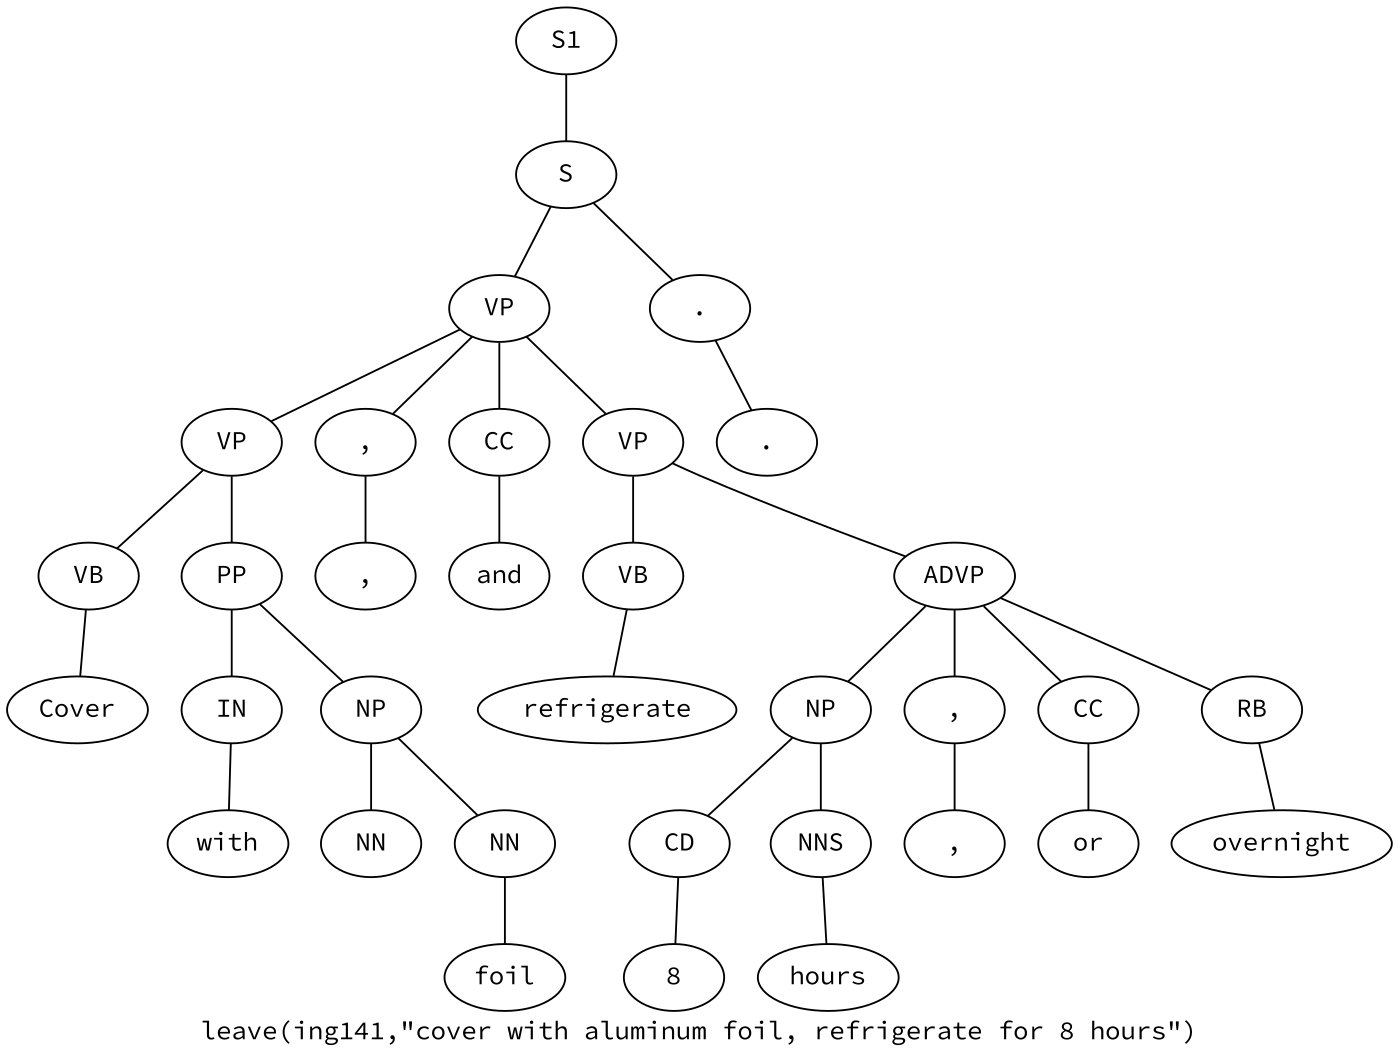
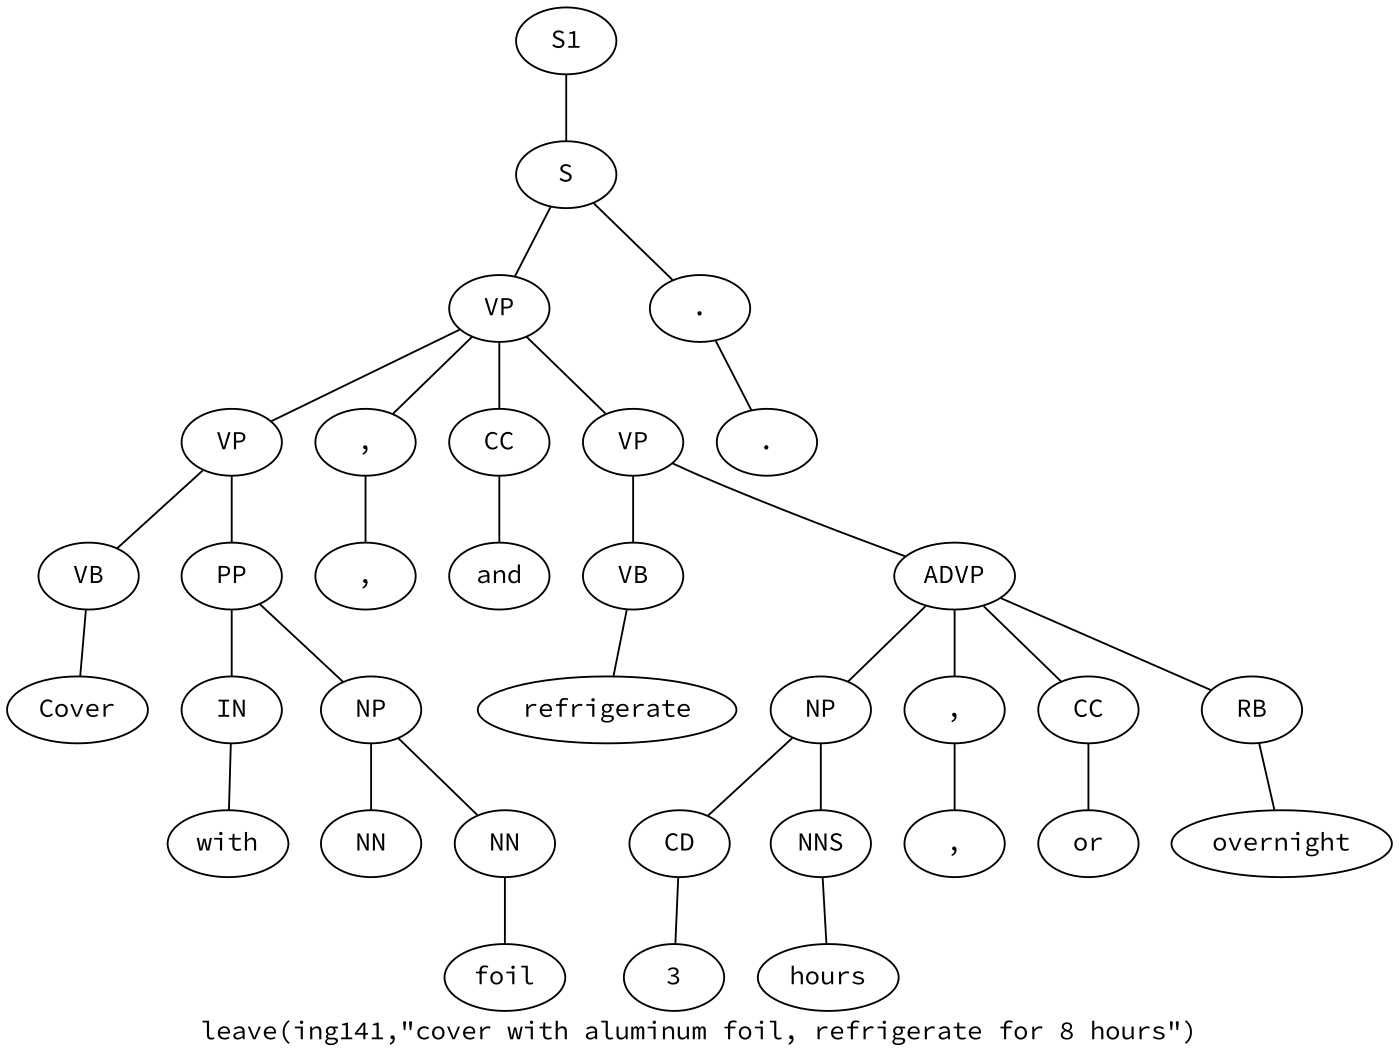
  graph {
    fontname="Source Code Pro"
    label="leave(ing141,\"cover with aluminum foil, refrigerate for 8 hours\")"
    node [fontname="Source Code Pro"]
    edge [fontname="Source Code Pro"]
    n1 [label=S1]
    n2 [label=S]
    n3 [label=VP]
    n4 [label="."]
    n5 [label=VP]
    n6 [label=","]
    n7 [label=CC]
    n8 [label=VP]
    n9 [label="."]
    n10 [label=VB]
    n11 [label=PP]
    n12 [label=","]
    n13 [label=and]
    n14 [label=VB]
    n15 [label=ADVP]
    n16 [label=Cover]
    n17 [label=IN]
    n18 [label=NP]
    n19 [label=with]
    n20 [label=NN]
    n21 [label=NN]
    n22 [label=foil]
    n23 [label=refrigerate]
    n24 [label=NP]
    n25 [label=","]
    n26 [label=CC]
    n27 [label=RB]
    n28 [label=CD]
    n29 [label=NNS]
    n30 [label=","]
    n31 [label=or]
    n32 [label=overnight]
-   n33 [label=8]
+   n33 [label=3]
    n34 [label=hours]
    n1 -- n2
    n2 -- n3
    n2 -- n4
    n3 -- n5
    n3 -- n6
    n3 -- n7
    n3 -- n8
    n4 -- n9
    n5 -- n10
    n5 -- n11
    n6 -- n12
    n7 -- n13
    n8 -- n14
    n8 -- n15
    n10 -- n16
    n11 -- n17
    n11 -- n18
    n14 -- n23
    n15 -- n24
    n15 -- n25
    n15 -- n26
    n15 -- n27
    n17 -- n19
    n18 -- n20
    n18 -- n21
    n21 -- n22
    n24 -- n28
    n24 -- n29
    n25 -- n30
    n26 -- n31
    n27 -- n32
    n28 -- n33
    n29 -- n34
  }
